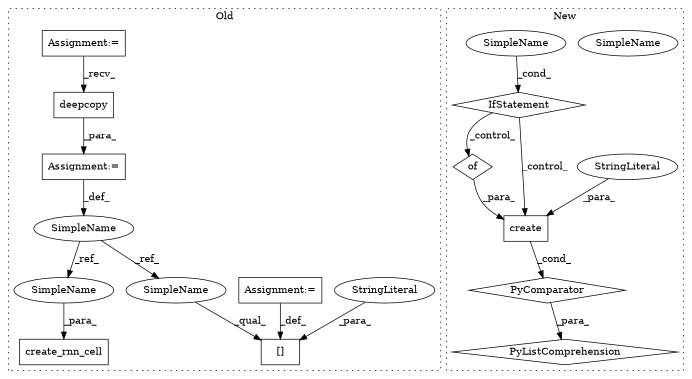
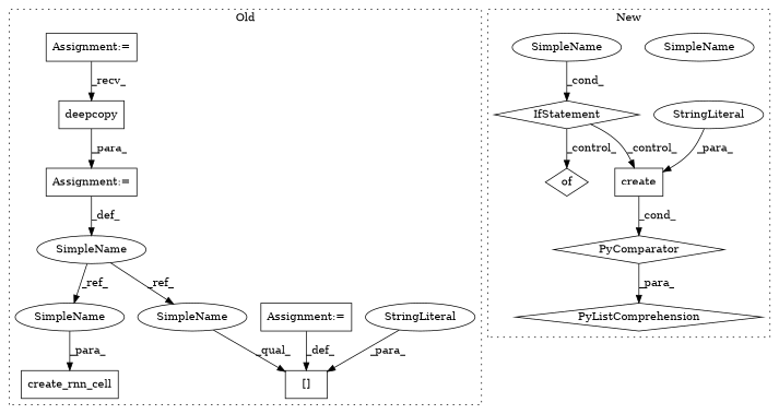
  digraph {
    node [a=42 l=11 s=9343 shape=box]
    n1 [a=32 l="16,1" label=create_rnn_cell s="8667,8743"]
    n2 [label=SimpleName s=8306 shape=ellipse]
    n3 [a=2 l="12,1" label="[]" s="8350,8373"]
    n4 [a=45 label=StringLiteral s=8362 shape=ellipse]
    n5 [a=32 l="9,1" label=deepcopy s="8323,8343"]
    n6 [a=7 l=1 label="Assignment:=" s=8317]
    n7 [a=7 l=1 label="Assignment:=" s=8374]
    n8 [a=7 l=4 label="Assignment:=" s=7843]
    n9 [label=SimpleName s=8716 shape=ellipse]
    n10 [label=SimpleName s=8350 shape=ellipse]
    n11 [a=32 l=4 label=of s=9228 shape=diamond]
    n12 [a=109 l=255 label=PyListComprehension s=9152 shape=diamond]
    n13 [a=113 l=56 label=PyComparator shape=diamond]
    n14 [a=32 l="4,1" label=create s="9201,9232"]
    n15 [l=5 label=SimpleName s=9394 shape=ellipse]
    n16 [a=45 l=18 label=StringLiteral s=9205 shape=ellipse]
    n17 [a=25 l=56 label=IfStatement shape=diamond]
    n18 [l=5 label=SimpleName s=9394 shape=ellipse]
    subgraph cluster_1 {
      label=Old
      style=dotted
      n1
      n2
      n3
      n4
      n5
      n6
      n7
      n8
      n9
      n10
    }
    subgraph cluster_2 {
      label=New
      style=dotted
      n11
      n12
      n13
      n14
      n15
      n16
      n17
      n18
    }
    n2 -> n9 [label=_ref_]
    n2 -> n10 [label=_ref_]
    n4 -> n3 [label=_para_]
    n5 -> n6 [label=_para_]
    n6 -> n2 [label=_def_]
    n7 -> n3 [label=_def_]
    n8 -> n5 [label=_recv_]
    n9 -> n1 [label=_para_]
    n10 -> n3 [label=_qual_]
-   n11 -> n14 [label=_para_]
    n13 -> n12 [label=_para_]
    n14 -> n13 [label=_cond_]
    n16 -> n14 [label=_para_]
    n17 -> n11 [label=_control_]
    n17 -> n14 [label=_control_]
    n18 -> n17 [label=_cond_]
  }
